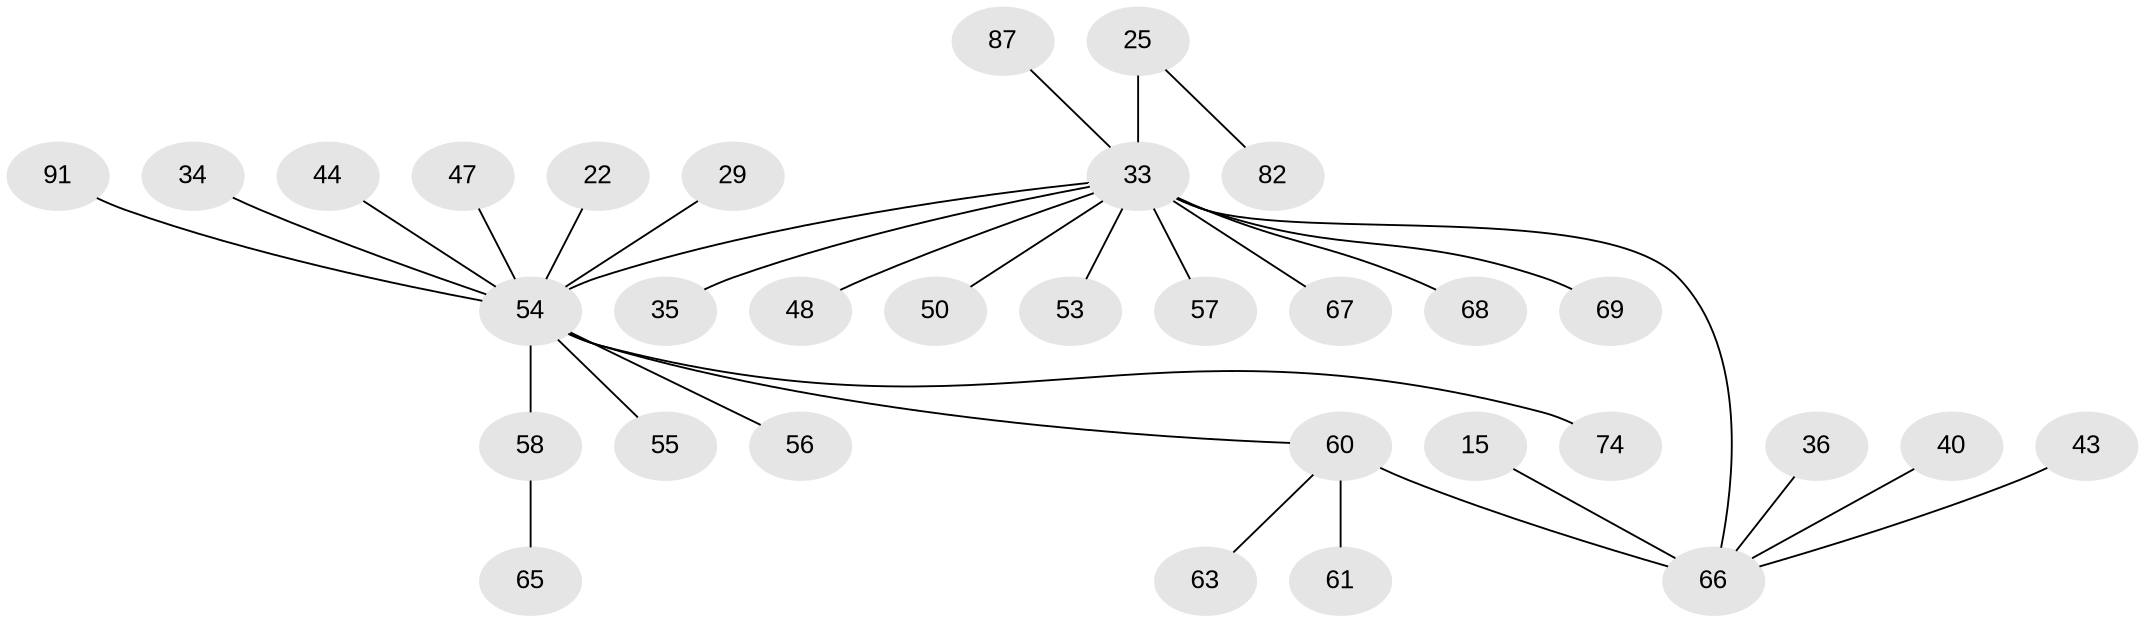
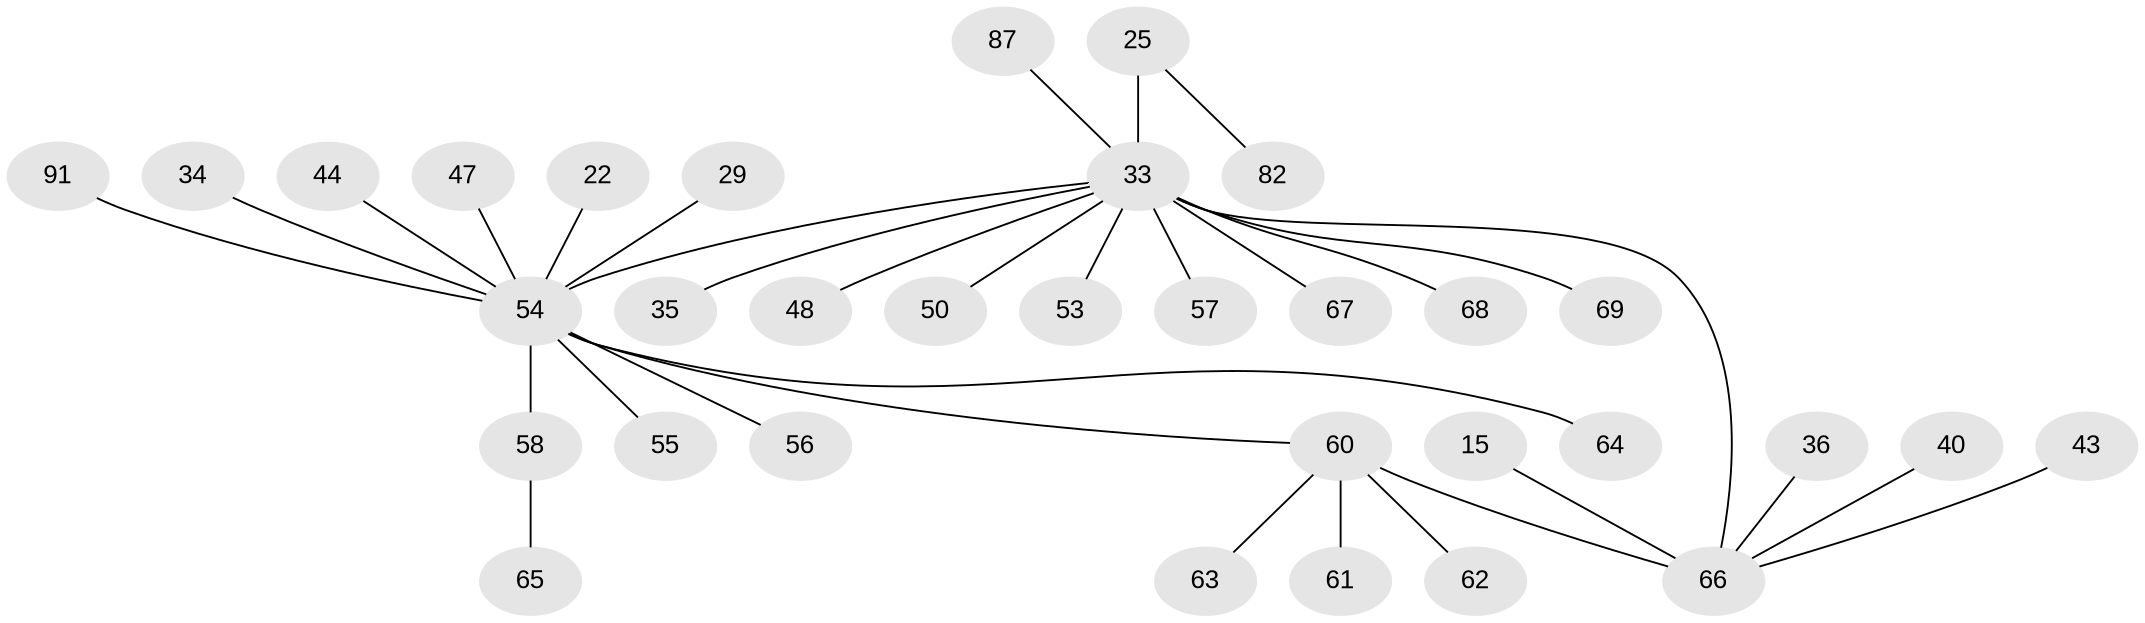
  graph {
    fontname="Liberation Sans"
    node [color=gray90 fontname="Liberation Sans" style=filled]
    edge [fontname="Liberation Sans"]
    66 [super="+13+30+38"]
    15
    33 [super="+1+2+8+11"]
    54 [super="+3+51+49"]
    35
    48
    50
    53
    57
    67
    68 [super="+5+23+45+59"]
    69
    n13 [label=87]
    55
    56 [super="+27"]
    58 [super="+12"]
    60 [super="+42"]
-   64 [label=74]
+   64
    22
    25
    n21 [label=82]
    29
    n23 [label=91]
    34
    36
    40
    43
    44
    47
    65
    61
+   62
    63
    15 -- 66
    33 -- 66 [weight=6]
    33 -- 54 [weight=6]
    33 -- 35
    33 -- 48
    33 -- 50
    33 -- 53
    33 -- 57
    33 -- 67
    33 -- 68
    33 -- 69
    54 -- 55
    54 -- 56
    54 -- 58 [weight=4]
    54 -- 60 [weight=3]
    54 -- 64
    n13 -- 33
    58 -- 65
    60 -- 66 [weight=4]
    60 -- 61
+   60 -- 62
    60 -- 63
    22 -- 54
    25 -- 33 [weight=3]
    25 -- n21
    29 -- 54 [weight=3]
    n23 -- 54
    34 -- 54
    36 -- 66
    40 -- 66
    43 -- 66
    44 -- 54
    47 -- 54
  }
